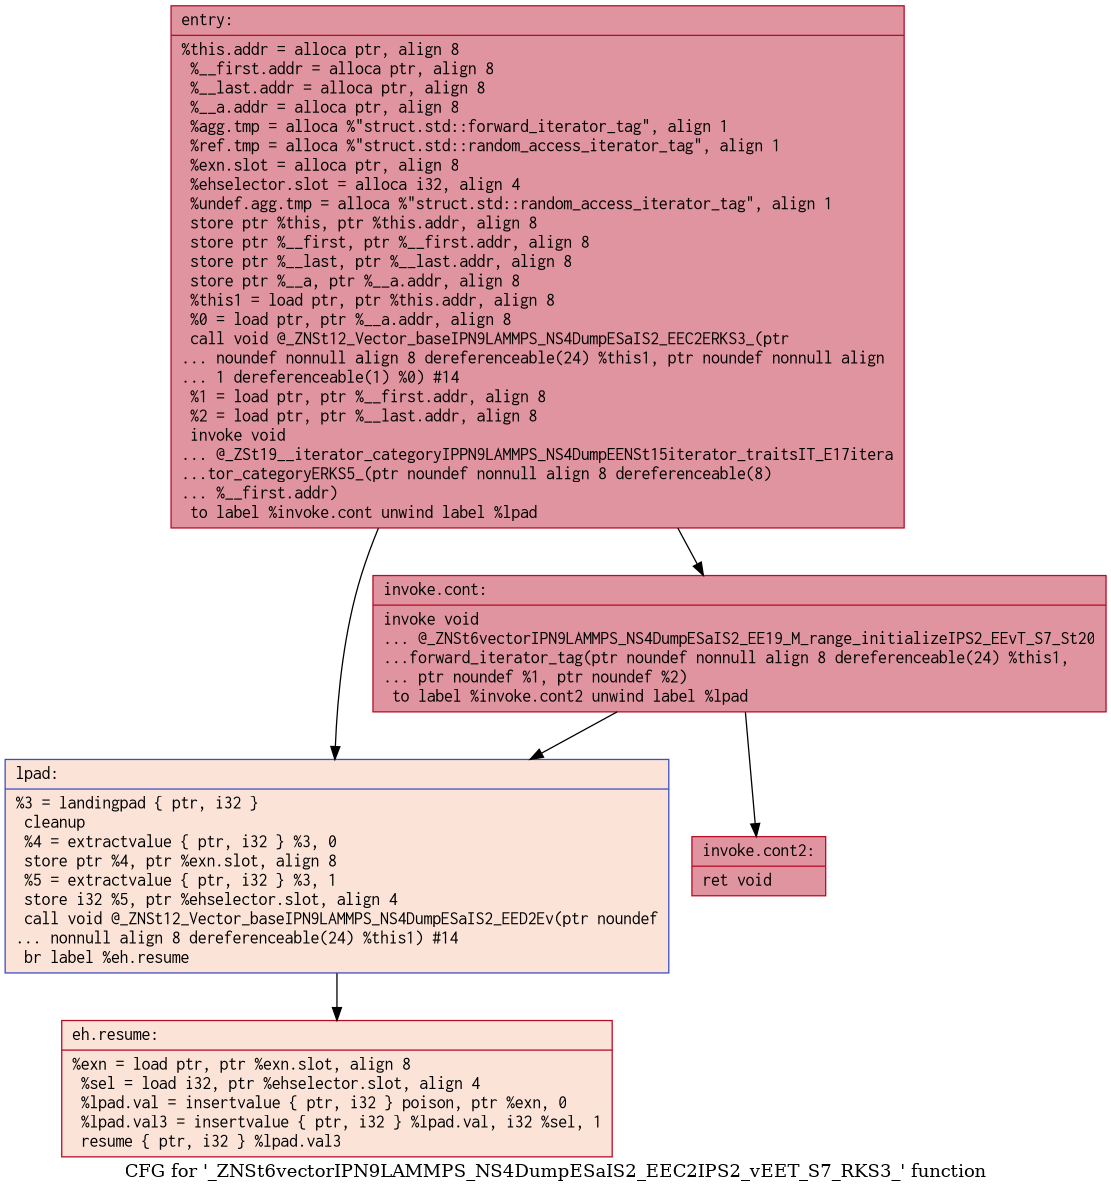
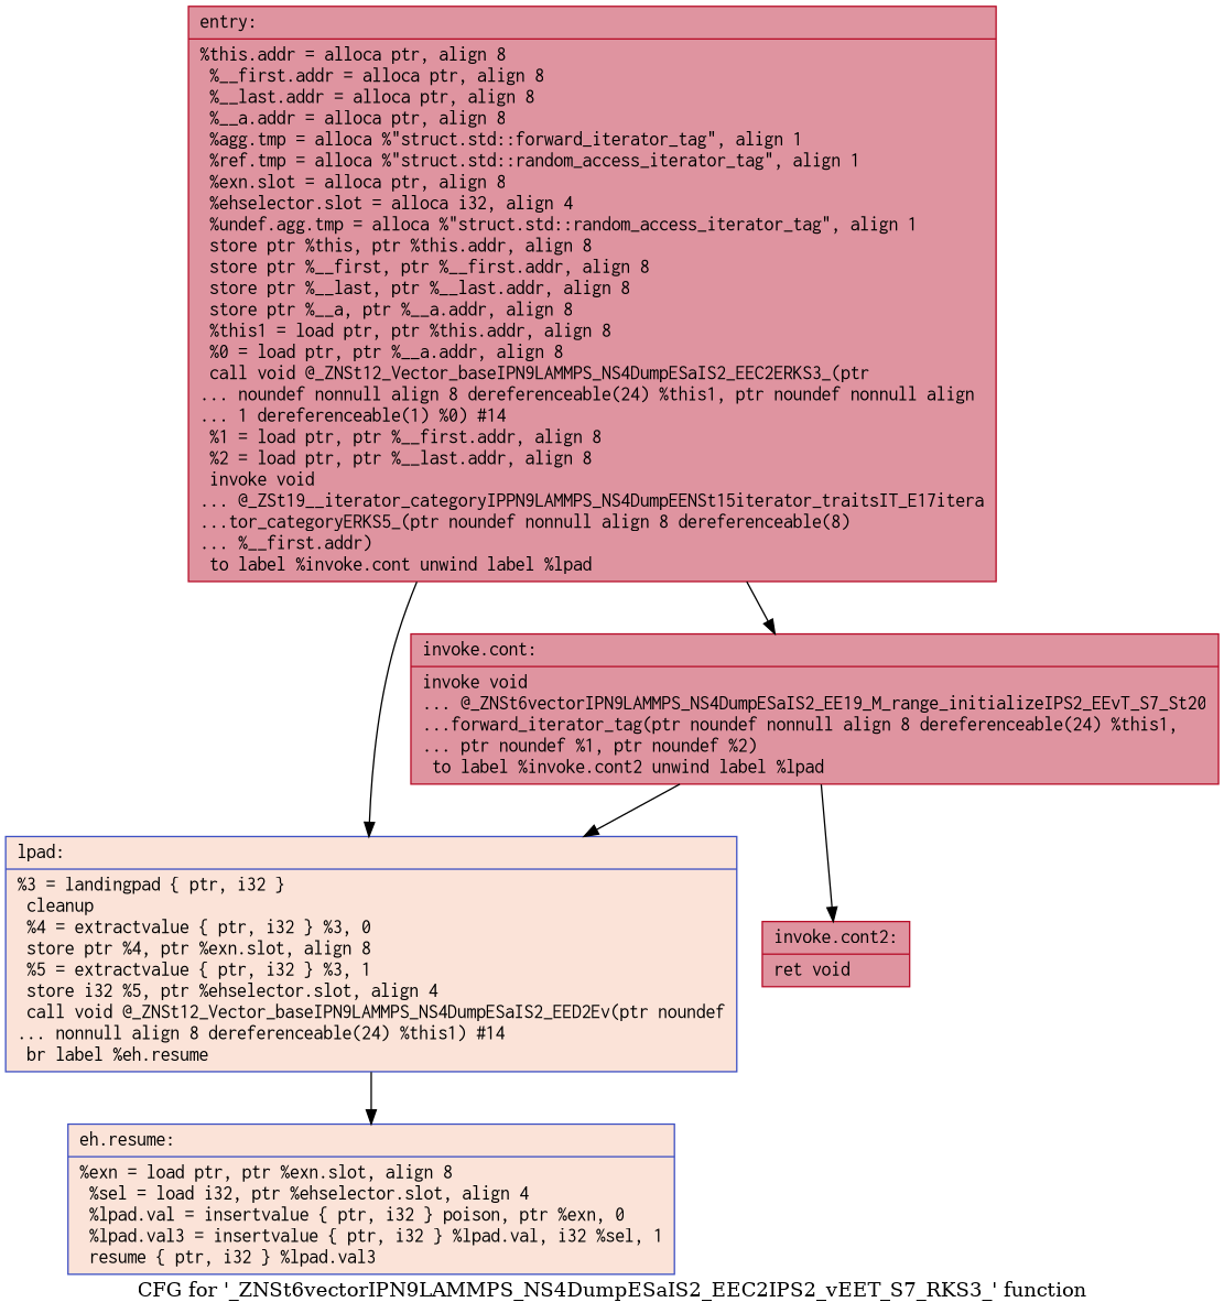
  digraph {
    label="CFG for '_ZNSt6vectorIPN9LAMMPS_NS4DumpESaIS2_EEC2IPS2_vEET_S7_RKS3_' function"
    node [color="#b70d28ff" fillcolor="#b70d2870" fontname=Courier shape=record style=filled]
    n1 [label="{entry:\l|  %this.addr = alloca ptr, align 8\l  %__first.addr = alloca ptr, align 8\l  %__last.addr = alloca ptr, align 8\l  %__a.addr = alloca ptr, align 8\l  %agg.tmp = alloca %\"struct.std::forward_iterator_tag\", align 1\l  %ref.tmp = alloca %\"struct.std::random_access_iterator_tag\", align 1\l  %exn.slot = alloca ptr, align 8\l  %ehselector.slot = alloca i32, align 4\l  %undef.agg.tmp = alloca %\"struct.std::random_access_iterator_tag\", align 1\l  store ptr %this, ptr %this.addr, align 8\l  store ptr %__first, ptr %__first.addr, align 8\l  store ptr %__last, ptr %__last.addr, align 8\l  store ptr %__a, ptr %__a.addr, align 8\l  %this1 = load ptr, ptr %this.addr, align 8\l  %0 = load ptr, ptr %__a.addr, align 8\l  call void @_ZNSt12_Vector_baseIPN9LAMMPS_NS4DumpESaIS2_EEC2ERKS3_(ptr\l... noundef nonnull align 8 dereferenceable(24) %this1, ptr noundef nonnull align\l... 1 dereferenceable(1) %0) #14\l  %1 = load ptr, ptr %__first.addr, align 8\l  %2 = load ptr, ptr %__last.addr, align 8\l  invoke void\l... @_ZSt19__iterator_categoryIPPN9LAMMPS_NS4DumpEENSt15iterator_traitsIT_E17itera\l...tor_categoryERKS5_(ptr noundef nonnull align 8 dereferenceable(8)\l... %__first.addr)\l          to label %invoke.cont unwind label %lpad\l}"]
    n2 [label="{invoke.cont:\l|  invoke void\l... @_ZNSt6vectorIPN9LAMMPS_NS4DumpESaIS2_EE19_M_range_initializeIPS2_EEvT_S7_St20\l...forward_iterator_tag(ptr noundef nonnull align 8 dereferenceable(24) %this1,\l... ptr noundef %1, ptr noundef %2)\l          to label %invoke.cont2 unwind label %lpad\l}"]
    n3 [color="#3d50c3ff" fillcolor="#f6bfa670" label="{lpad:\l|  %3 = landingpad \{ ptr, i32 \}\l          cleanup\l  %4 = extractvalue \{ ptr, i32 \} %3, 0\l  store ptr %4, ptr %exn.slot, align 8\l  %5 = extractvalue \{ ptr, i32 \} %3, 1\l  store i32 %5, ptr %ehselector.slot, align 4\l  call void @_ZNSt12_Vector_baseIPN9LAMMPS_NS4DumpESaIS2_EED2Ev(ptr noundef\l... nonnull align 8 dereferenceable(24) %this1) #14\l  br label %eh.resume\l}"]
    n4 [label="{invoke.cont2:\l|  ret void\l}"]
-   n5 [fillcolor="#f6bfa670" label="{eh.resume:\l|  %exn = load ptr, ptr %exn.slot, align 8\l  %sel = load i32, ptr %ehselector.slot, align 4\l  %lpad.val = insertvalue \{ ptr, i32 \} poison, ptr %exn, 0\l  %lpad.val3 = insertvalue \{ ptr, i32 \} %lpad.val, i32 %sel, 1\l  resume \{ ptr, i32 \} %lpad.val3\l}"]
+   n5 [color="#3d50c3ff" fillcolor="#f6bfa670" label="{eh.resume:\l|  %exn = load ptr, ptr %exn.slot, align 8\l  %sel = load i32, ptr %ehselector.slot, align 4\l  %lpad.val = insertvalue \{ ptr, i32 \} poison, ptr %exn, 0\l  %lpad.val3 = insertvalue \{ ptr, i32 \} %lpad.val, i32 %sel, 1\l  resume \{ ptr, i32 \} %lpad.val3\l}"]
    n1 -> n2
    n1 -> n3
    n2 -> n3
    n2 -> n4
    n3 -> n5
  }
